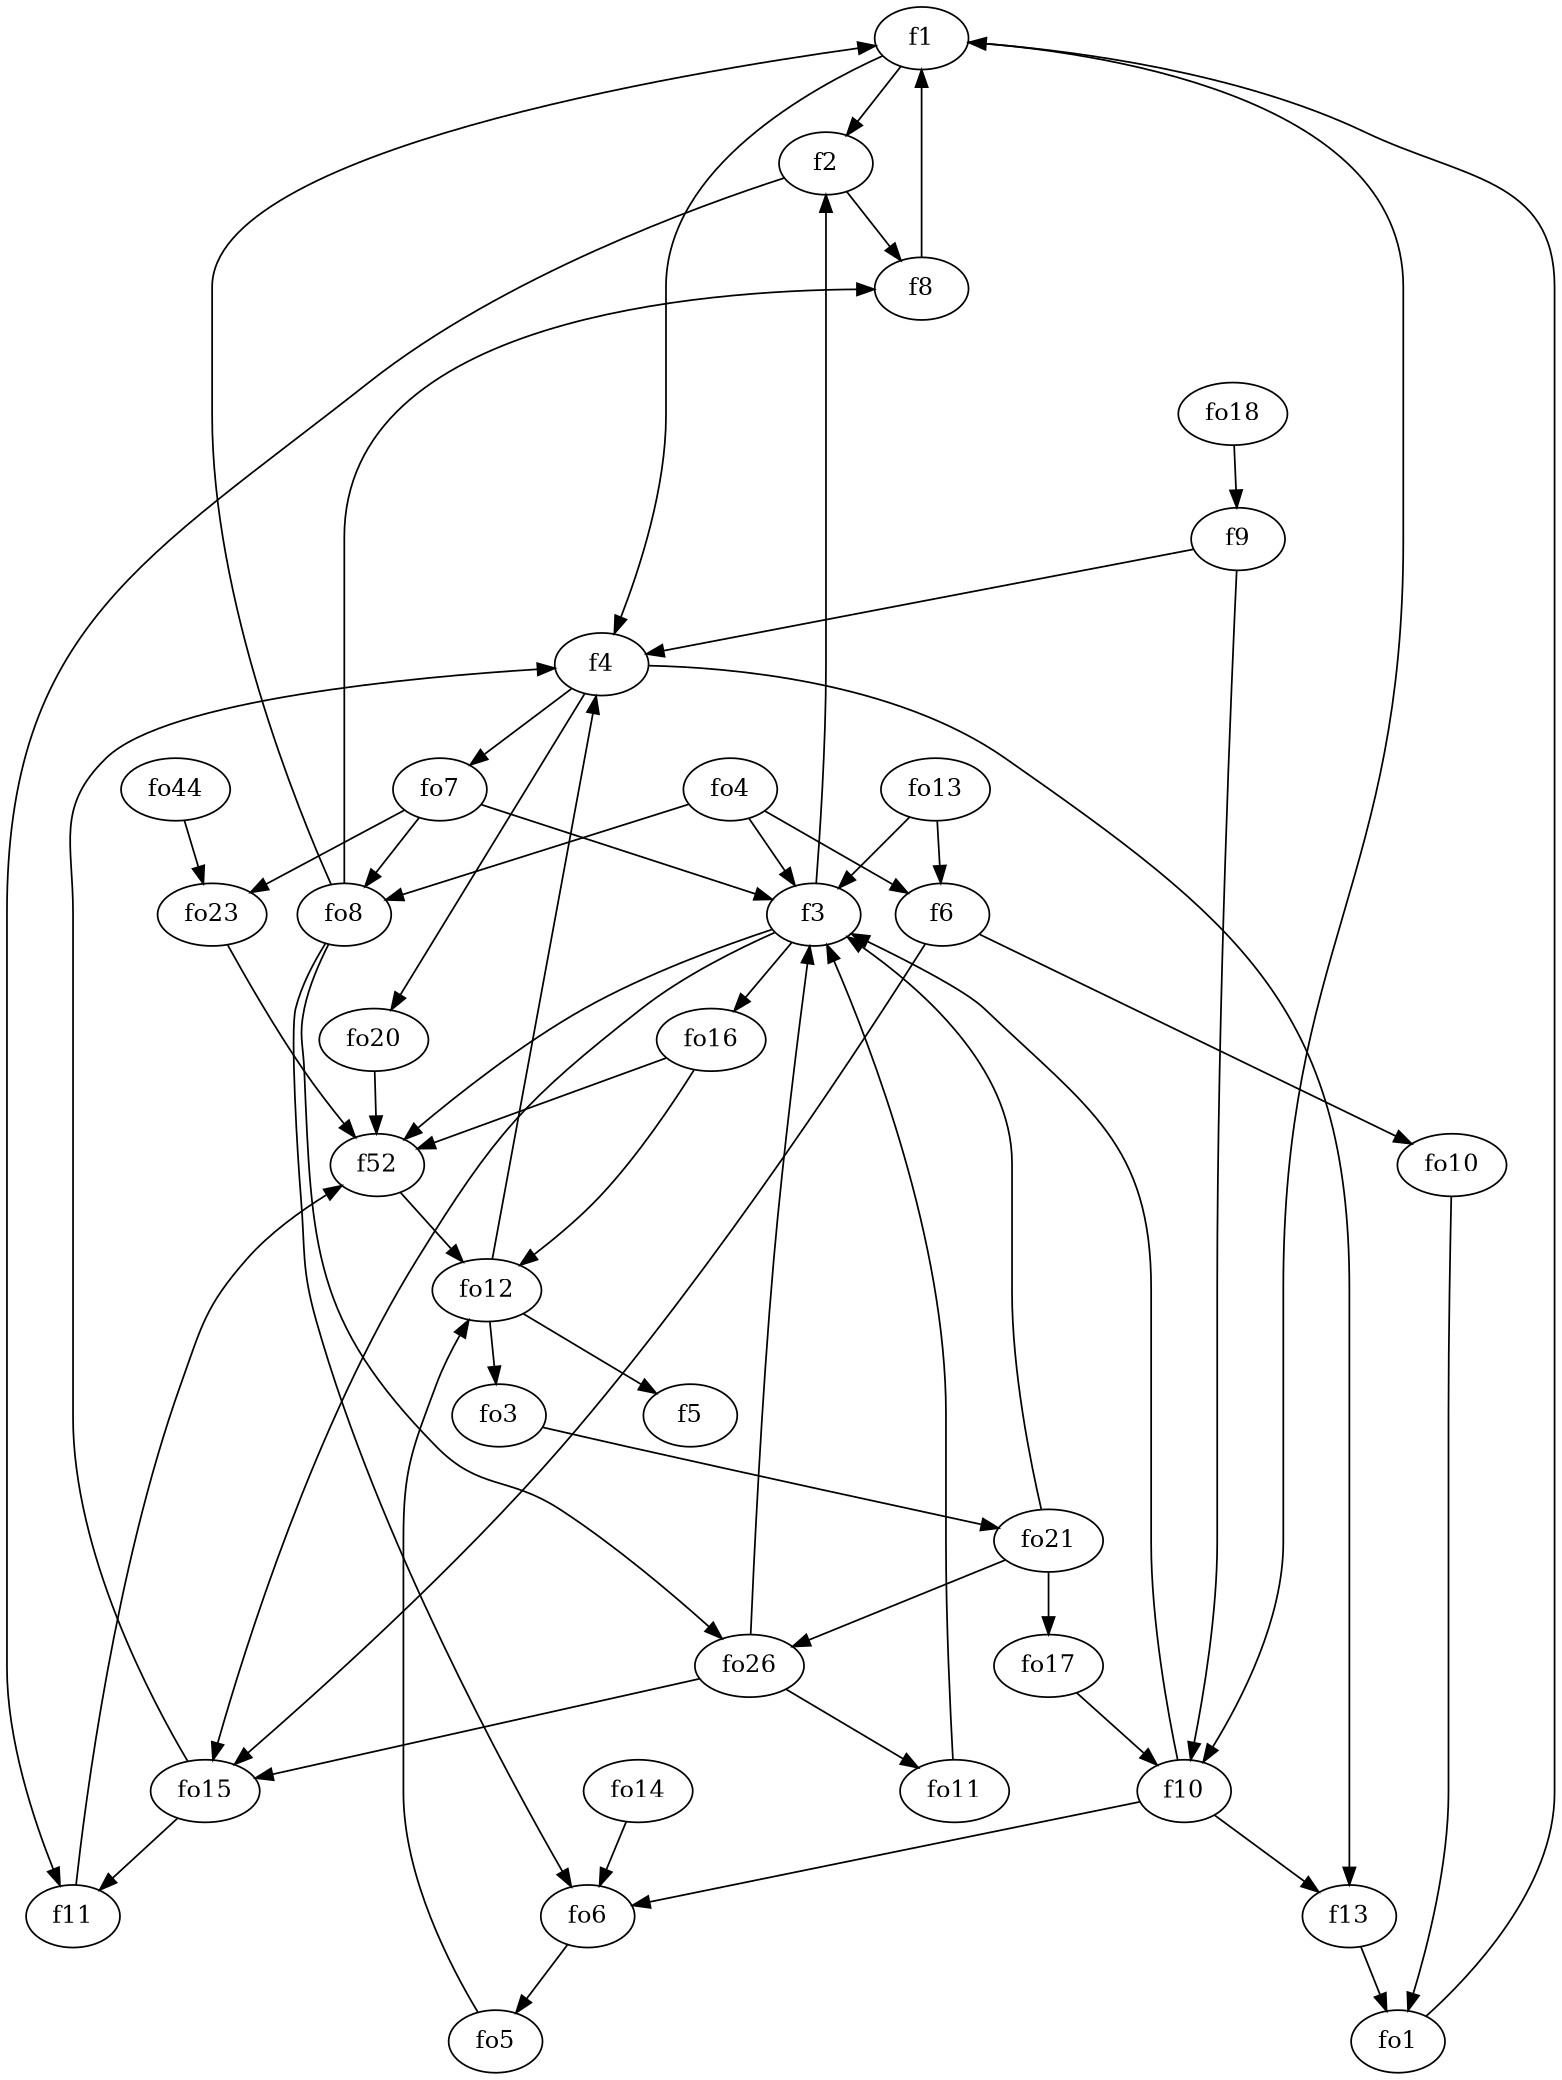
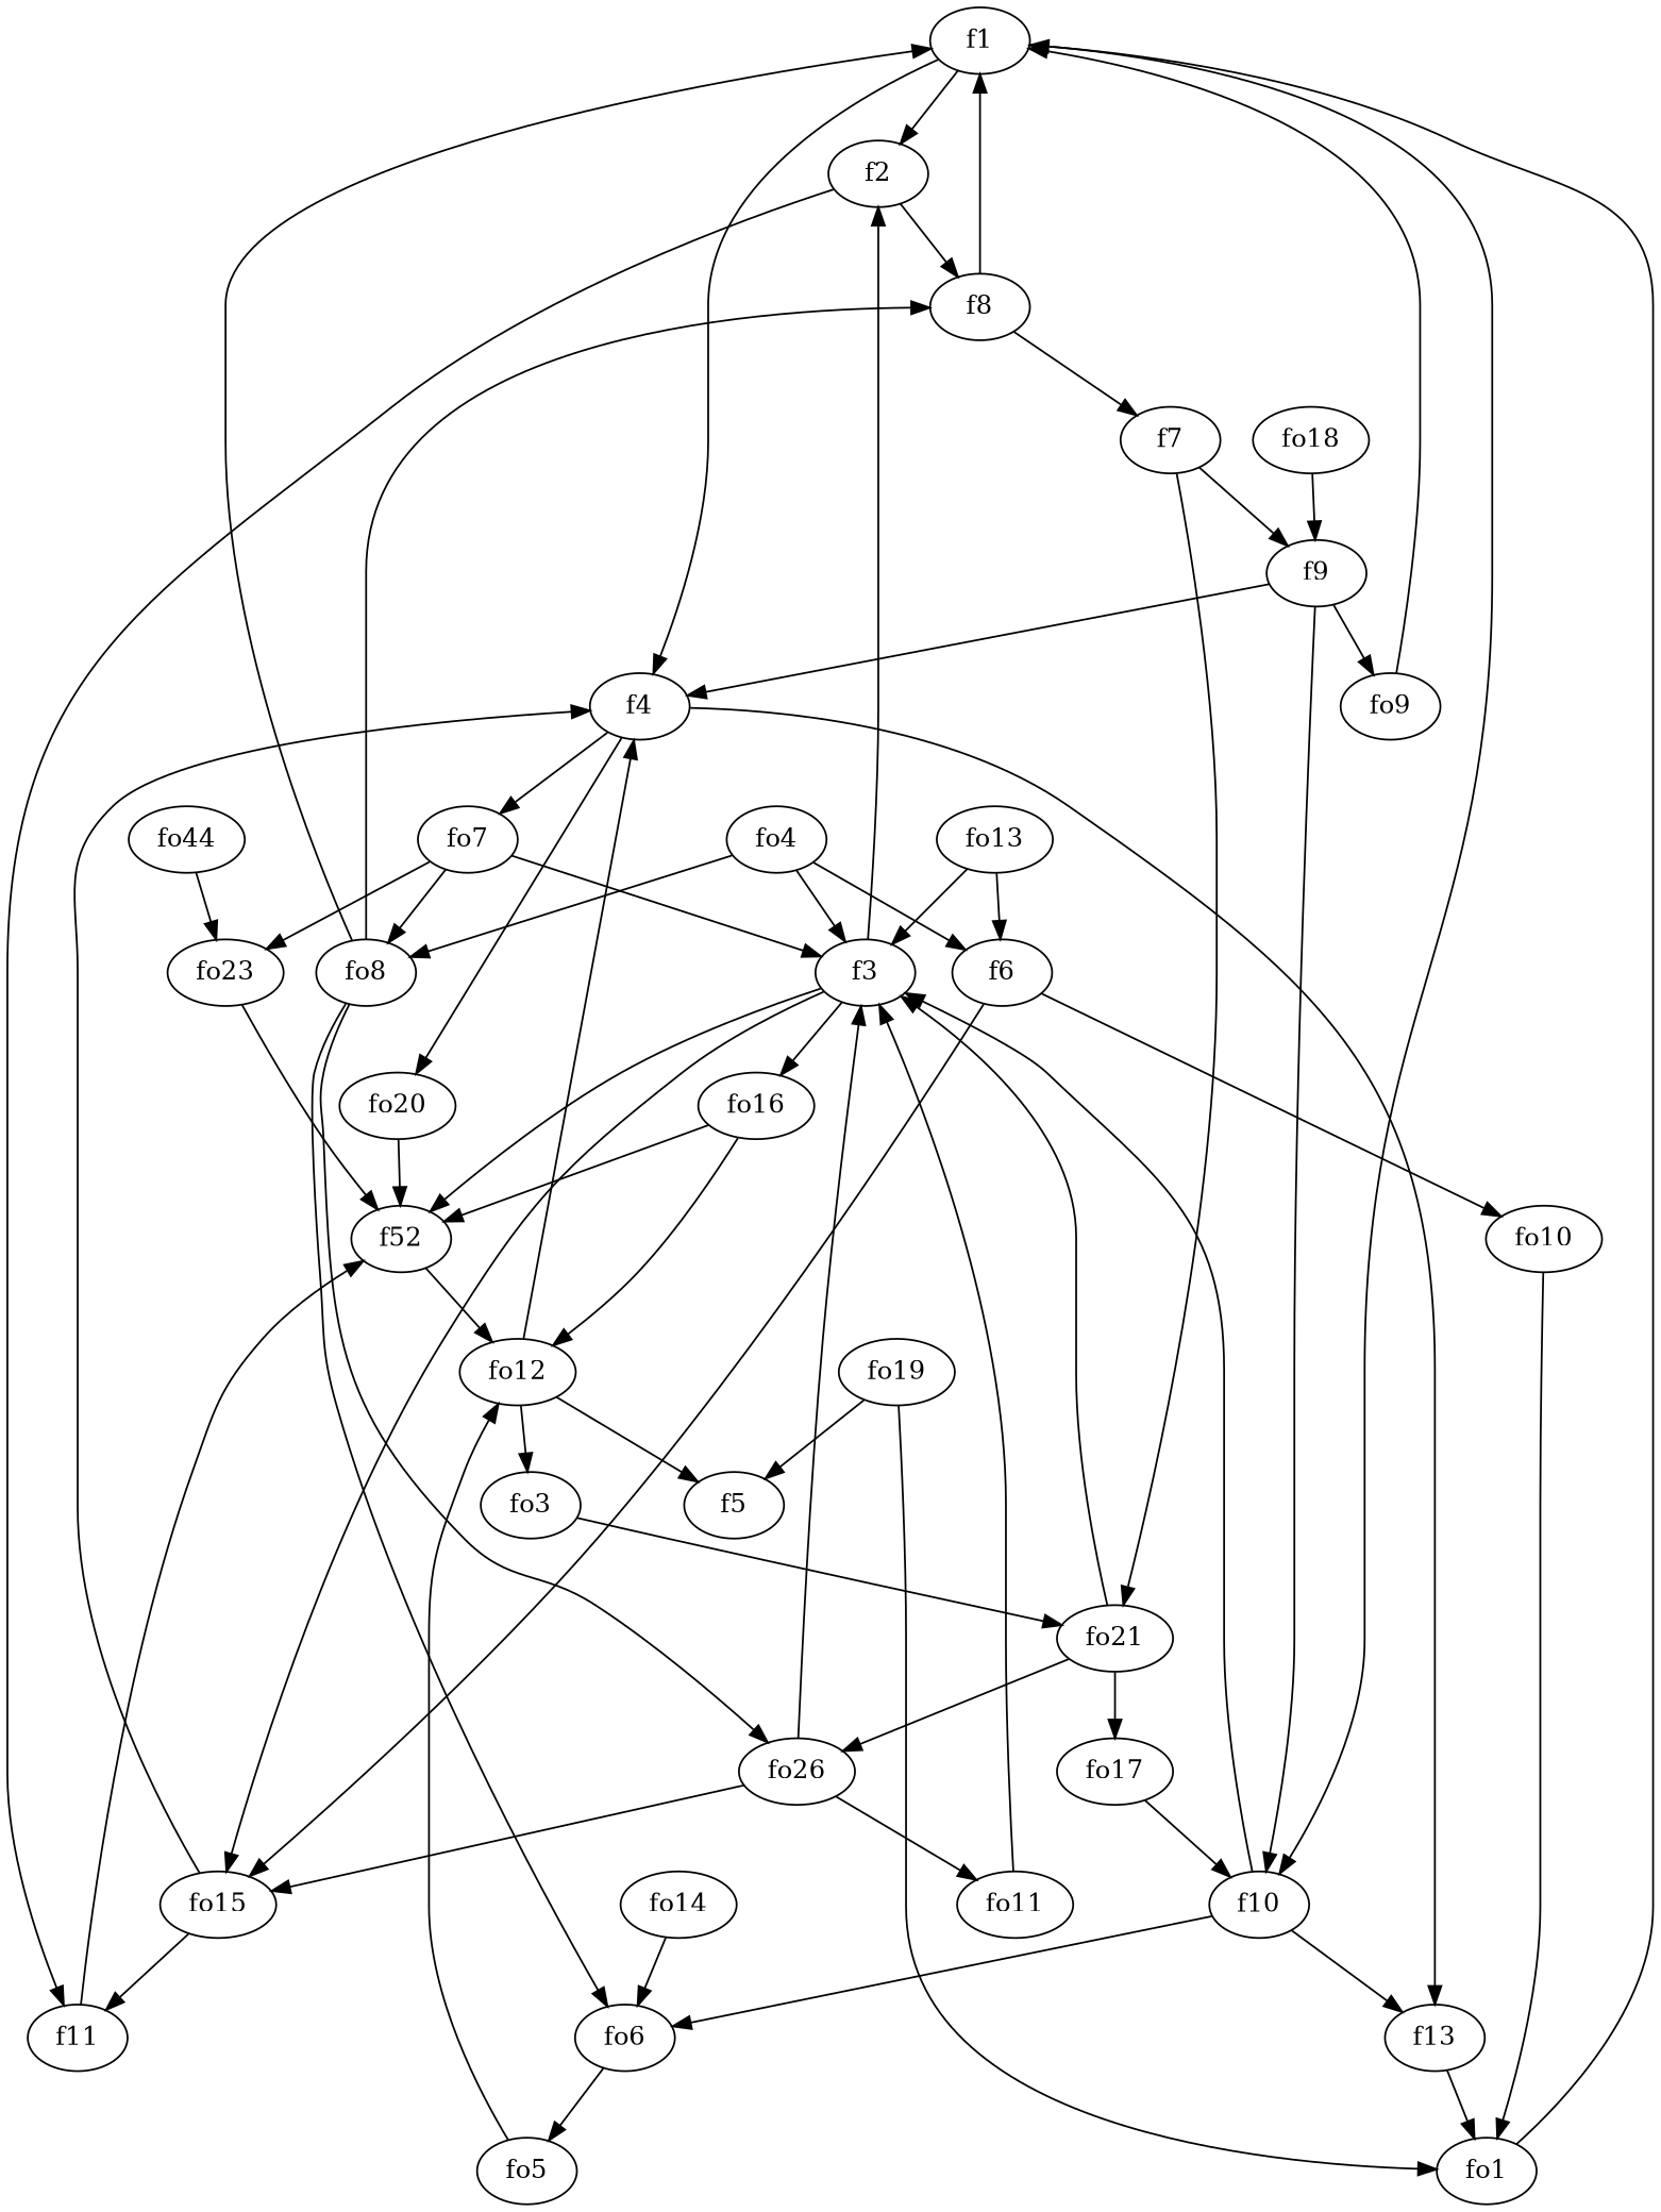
  strict digraph {
    edge [weight=2]
    f1
    f2
    f4
    f10
    f8
    f11
    f13
    fo7
    fo20
    f3
    fo6
+   f7
    n13 [label=f52]
    fo15
    fo16
    fo12
    fo1
    fo8
    fo23
    f6
    fo10
    f9
    fo21
+   fo9
    fo17
    n26 [label=fo26]
    fo5
    f5
    fo3
    fo4
    fo11
    fo13
    fo14
    fo18
+   fo19
    n36 [label=fo44]
    f1 -> f2
    f1 -> f4
    f1 -> f10
    f2 -> f8
    f2 -> f11
    f4 -> f13
    f4 -> fo7
    f4 -> fo20
    f10 -> f13
    f10 -> f3
    f10 -> fo6
    f8 -> f1
+   f8 -> f7
    f11 -> n13
    f13 -> fo1
    fo7 -> f3
    fo7 -> fo8
    fo7 -> fo23
    fo20 -> n13
    f3 -> f2
    f3 -> n13
    f3 -> fo15
    f3 -> fo16
    fo6 -> fo5
+   f7 -> f9
+   f7 -> fo21
    n13 -> fo12
    fo15 -> f4
    fo15 -> f11
    fo16 -> n13
    fo16 -> fo12
    fo12 -> f4
    fo12 -> f5
    fo12 -> fo3
    fo1 -> f1
    fo8 -> f1
    fo8 -> f8
    fo8 -> fo6
    fo8 -> n26
    fo23 -> n13
    f6 -> fo15
    f6 -> fo10
    fo10 -> fo1
    f9 -> f4
    f9 -> f10
+   f9 -> fo9
    fo21 -> f3
    fo21 -> fo17
    fo21 -> n26
+   fo9 -> f1
    fo17 -> f10
    n26 -> f3
    n26 -> fo15
    n26 -> fo11
    fo5 -> fo12
    fo3 -> fo21
    fo4 -> f3
    fo4 -> fo8
    fo4 -> f6
    fo11 -> f3
    fo13 -> f3
    fo13 -> f6
    fo14 -> fo6
    fo18 -> f9
+   fo19 -> fo1
+   fo19 -> f5
    n36 -> fo23
  }
